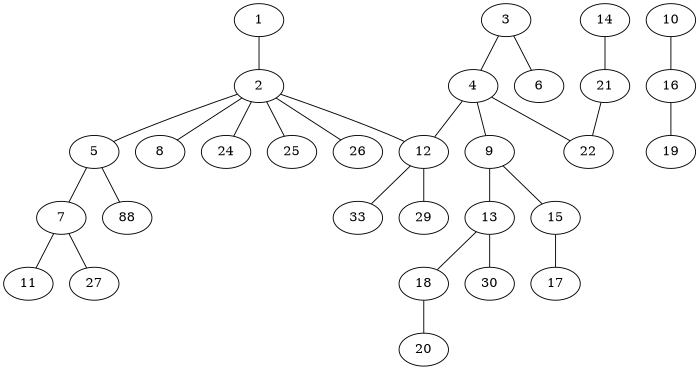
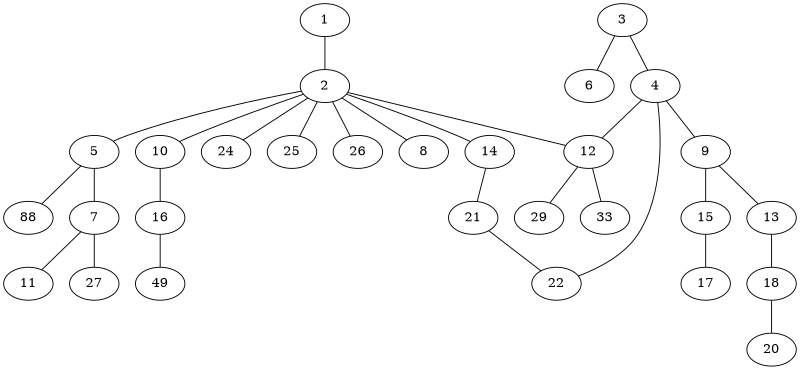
  graph {
    1
    2
    5
    8
    10
    12
    14
    24
    25
    26
    3
    4
    6
    7
    n15 [label=88]
    16
    n17 [label=33]
    29
    21
    9
    22
    11
    27
-   19
+   19 [label=49]
    13
    15
    18
-   30
    17
    20
    1 -- 2
    2 -- 5
    2 -- 8
+   2 -- 10
    2 -- 12
+   2 -- 14
    2 -- 24
    2 -- 25
    2 -- 26
    5 -- 7
    5 -- n15
    10 -- 16
    12 -- n17
    12 -- 29
    14 -- 21
    3 -- 4
    3 -- 6
    4 -- 12
    4 -- 9
    4 -- 22
    7 -- 11
    7 -- 27
    16 -- 19
    21 -- 22
    9 -- 13
    9 -- 15
    13 -- 18
-   13 -- 30
    15 -- 17
    18 -- 20
  }
